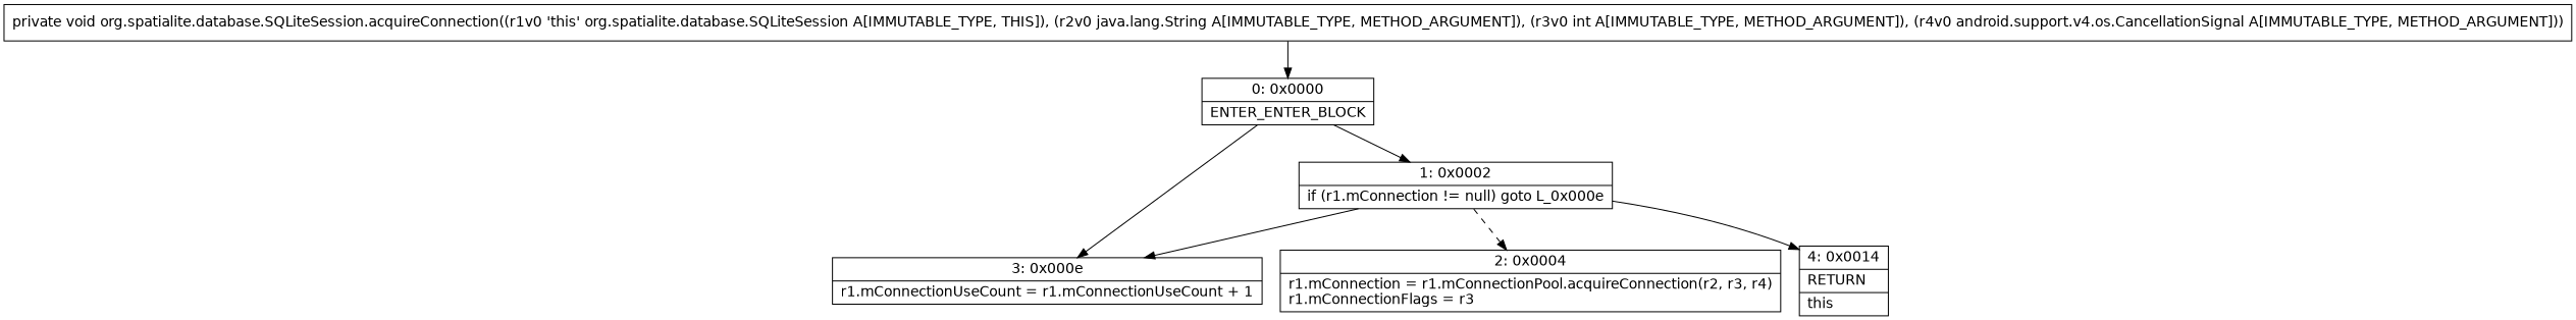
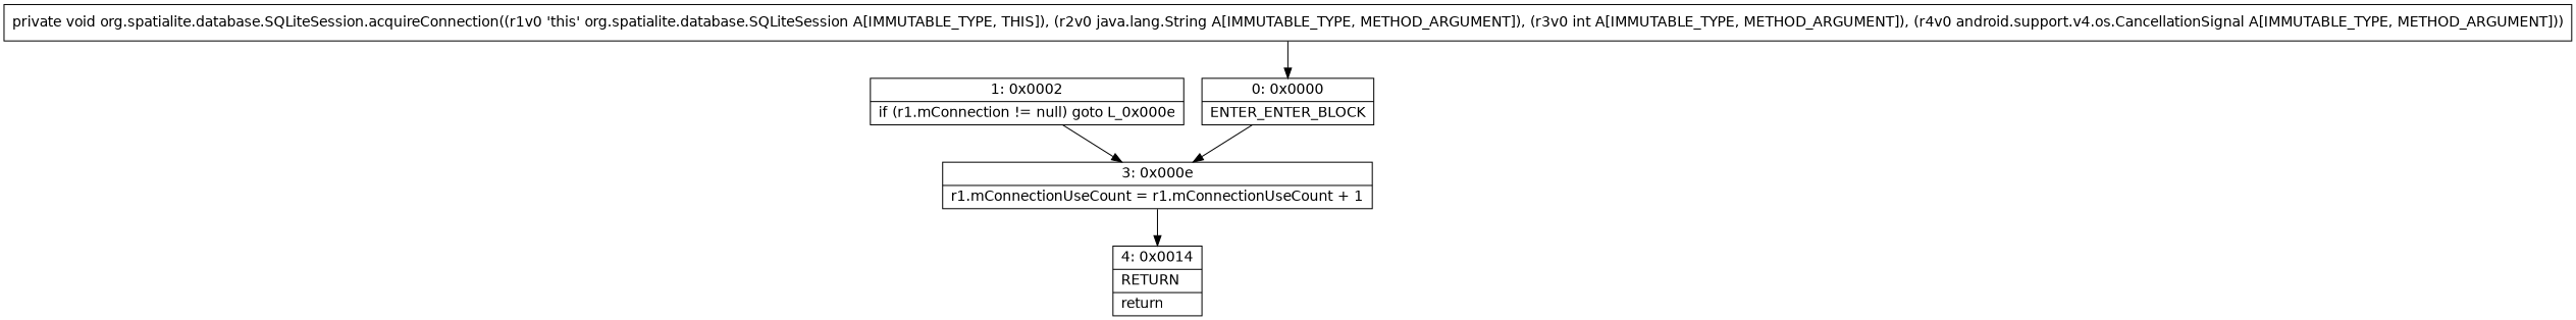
  digraph {
    fontname="DejaVu Sans"
    node [fontname="DejaVu Sans" shape=record]
    edge [fontname="DejaVu Sans"]
    n1 [label="{0\:\ 0x0000|ENTER_ENTER_BLOCK\l}"]
    n2 [label="{1\:\ 0x0002|if (r1.mConnection != null) goto L_0x000e\l}"]
    n3 [label="{3\:\ 0x000e|r1.mConnectionUseCount = r1.mConnectionUseCount + 1\l}"]
-   n4 [label="{2\:\ 0x0004|r1.mConnection = r1.mConnectionPool.acquireConnection(r2, r3, r4)\lr1.mConnectionFlags = r3\l}"]
-   n5 [label="{4\:\ 0x0014|RETURN\l|this\l}"]
+   n5 [label="{4\:\ 0x0014|RETURN\l|return\l}"]
    n6 [label="{private void org.spatialite.database.SQLiteSession.acquireConnection((r1v0 'this' org.spatialite.database.SQLiteSession A[IMMUTABLE_TYPE, THIS]), (r2v0 java.lang.String A[IMMUTABLE_TYPE, METHOD_ARGUMENT]), (r3v0 int A[IMMUTABLE_TYPE, METHOD_ARGUMENT]), (r4v0 android.support.v4.os.CancellationSignal A[IMMUTABLE_TYPE, METHOD_ARGUMENT])) }"]
-   n1 -> n2
    n1 -> n3
    n2 -> n3
-   n2 -> n4 [style=dashed]
-   n2 -> n5
+   n3 -> n5
    n6 -> n1
  }
